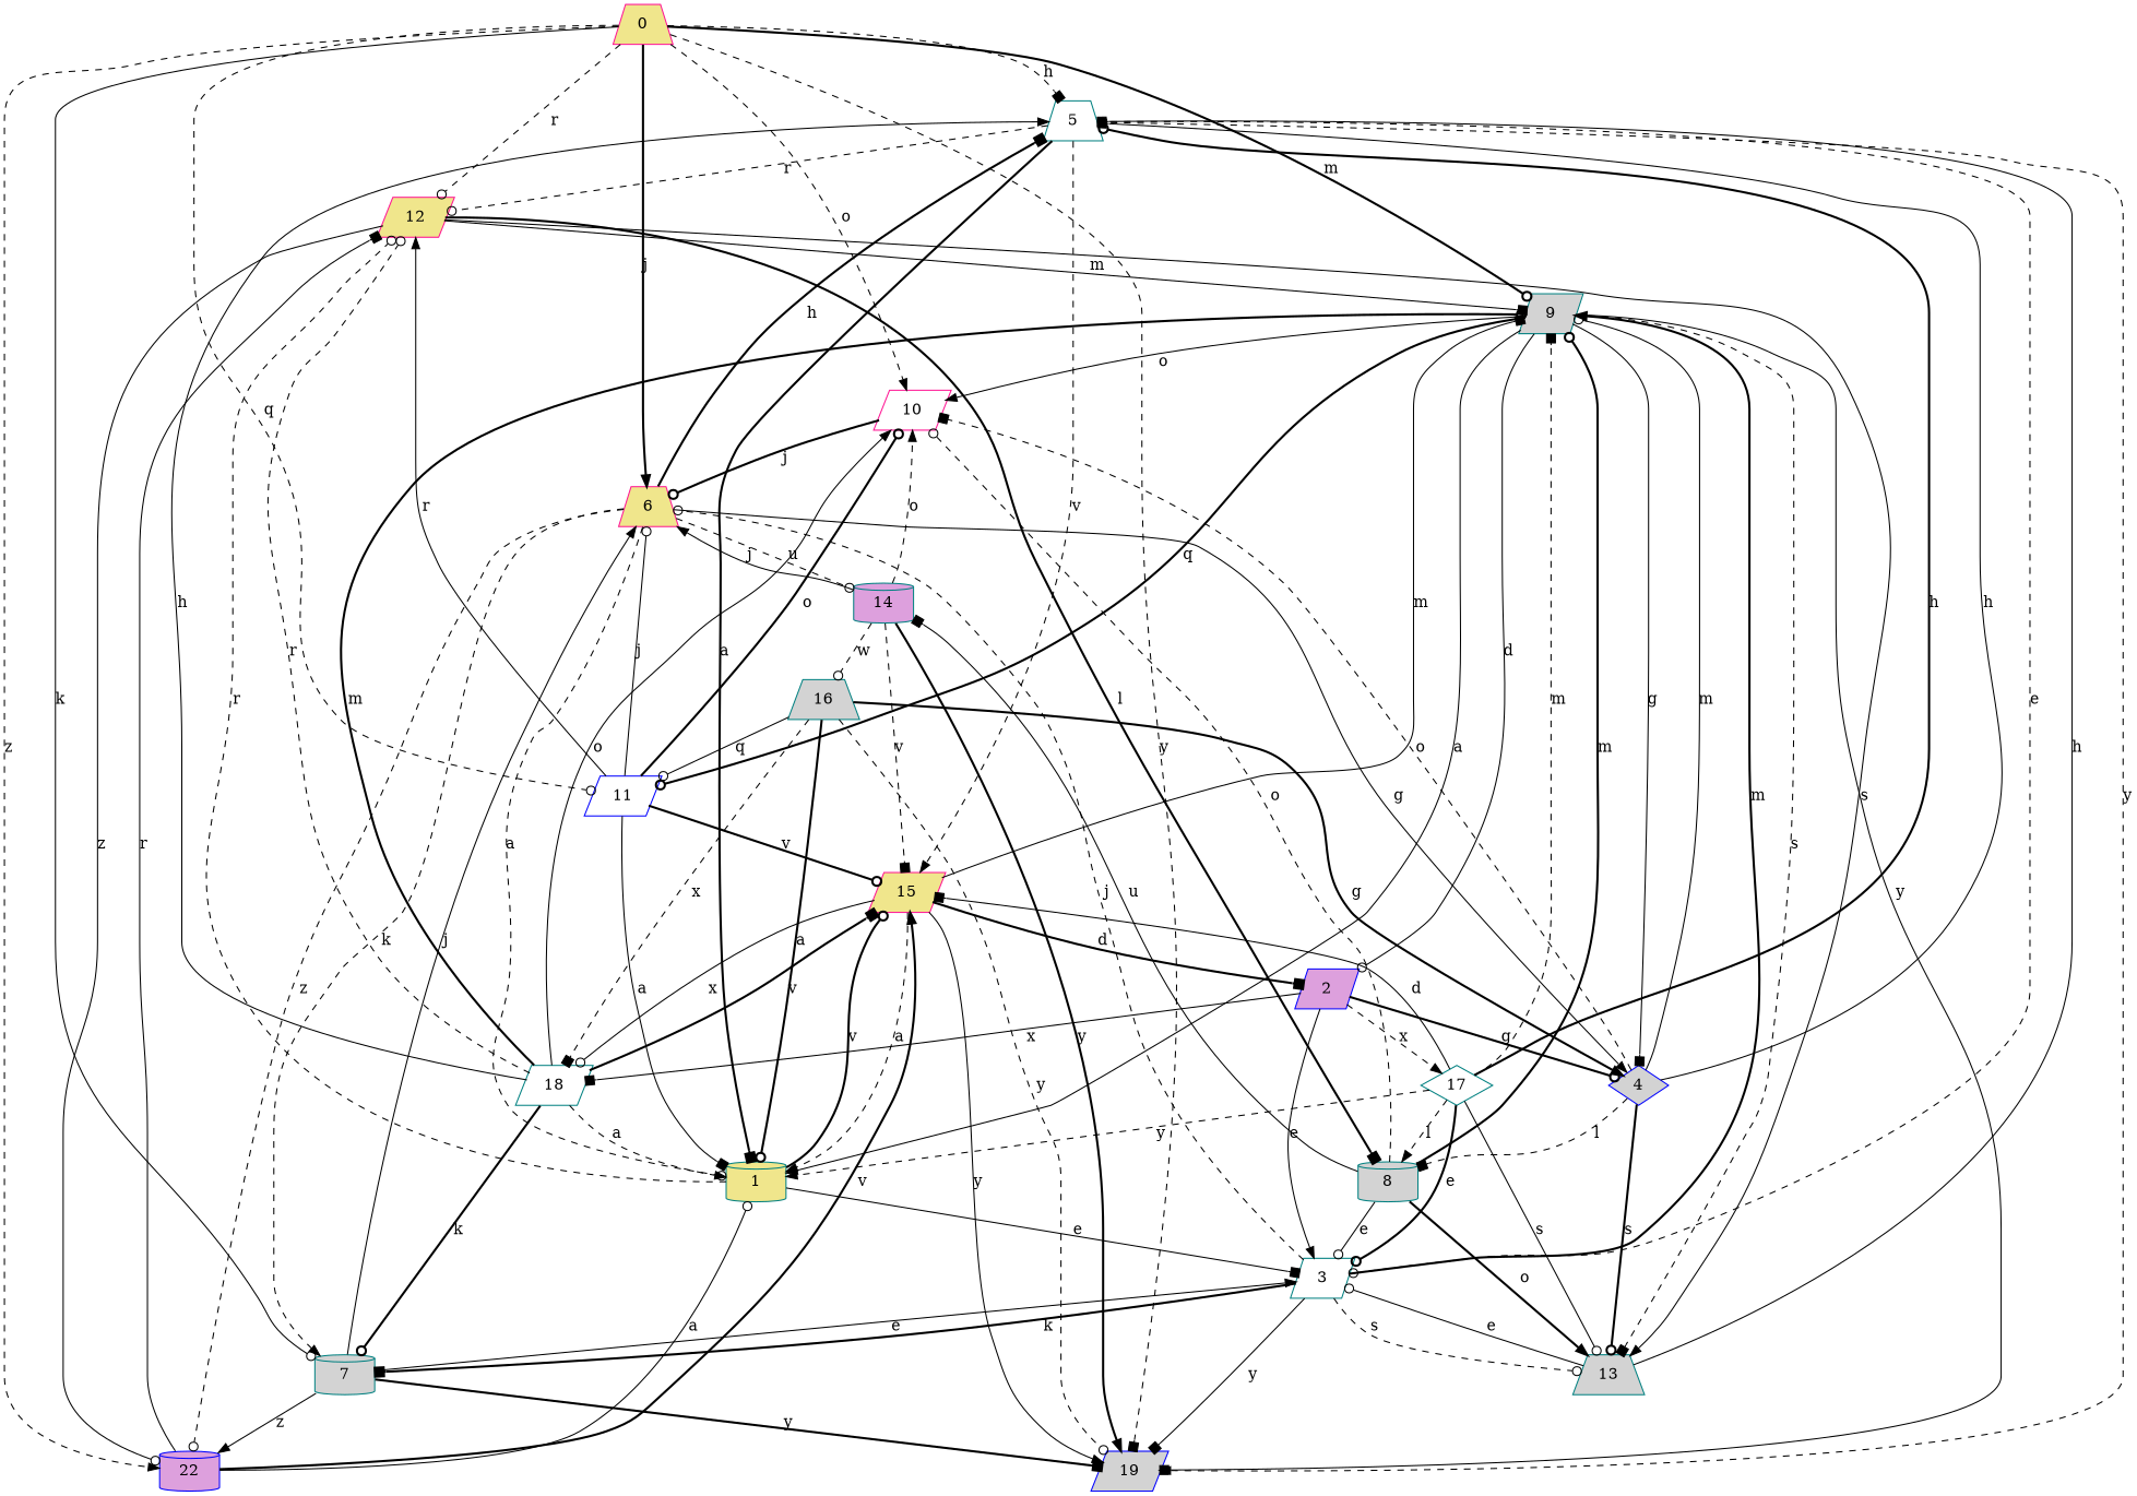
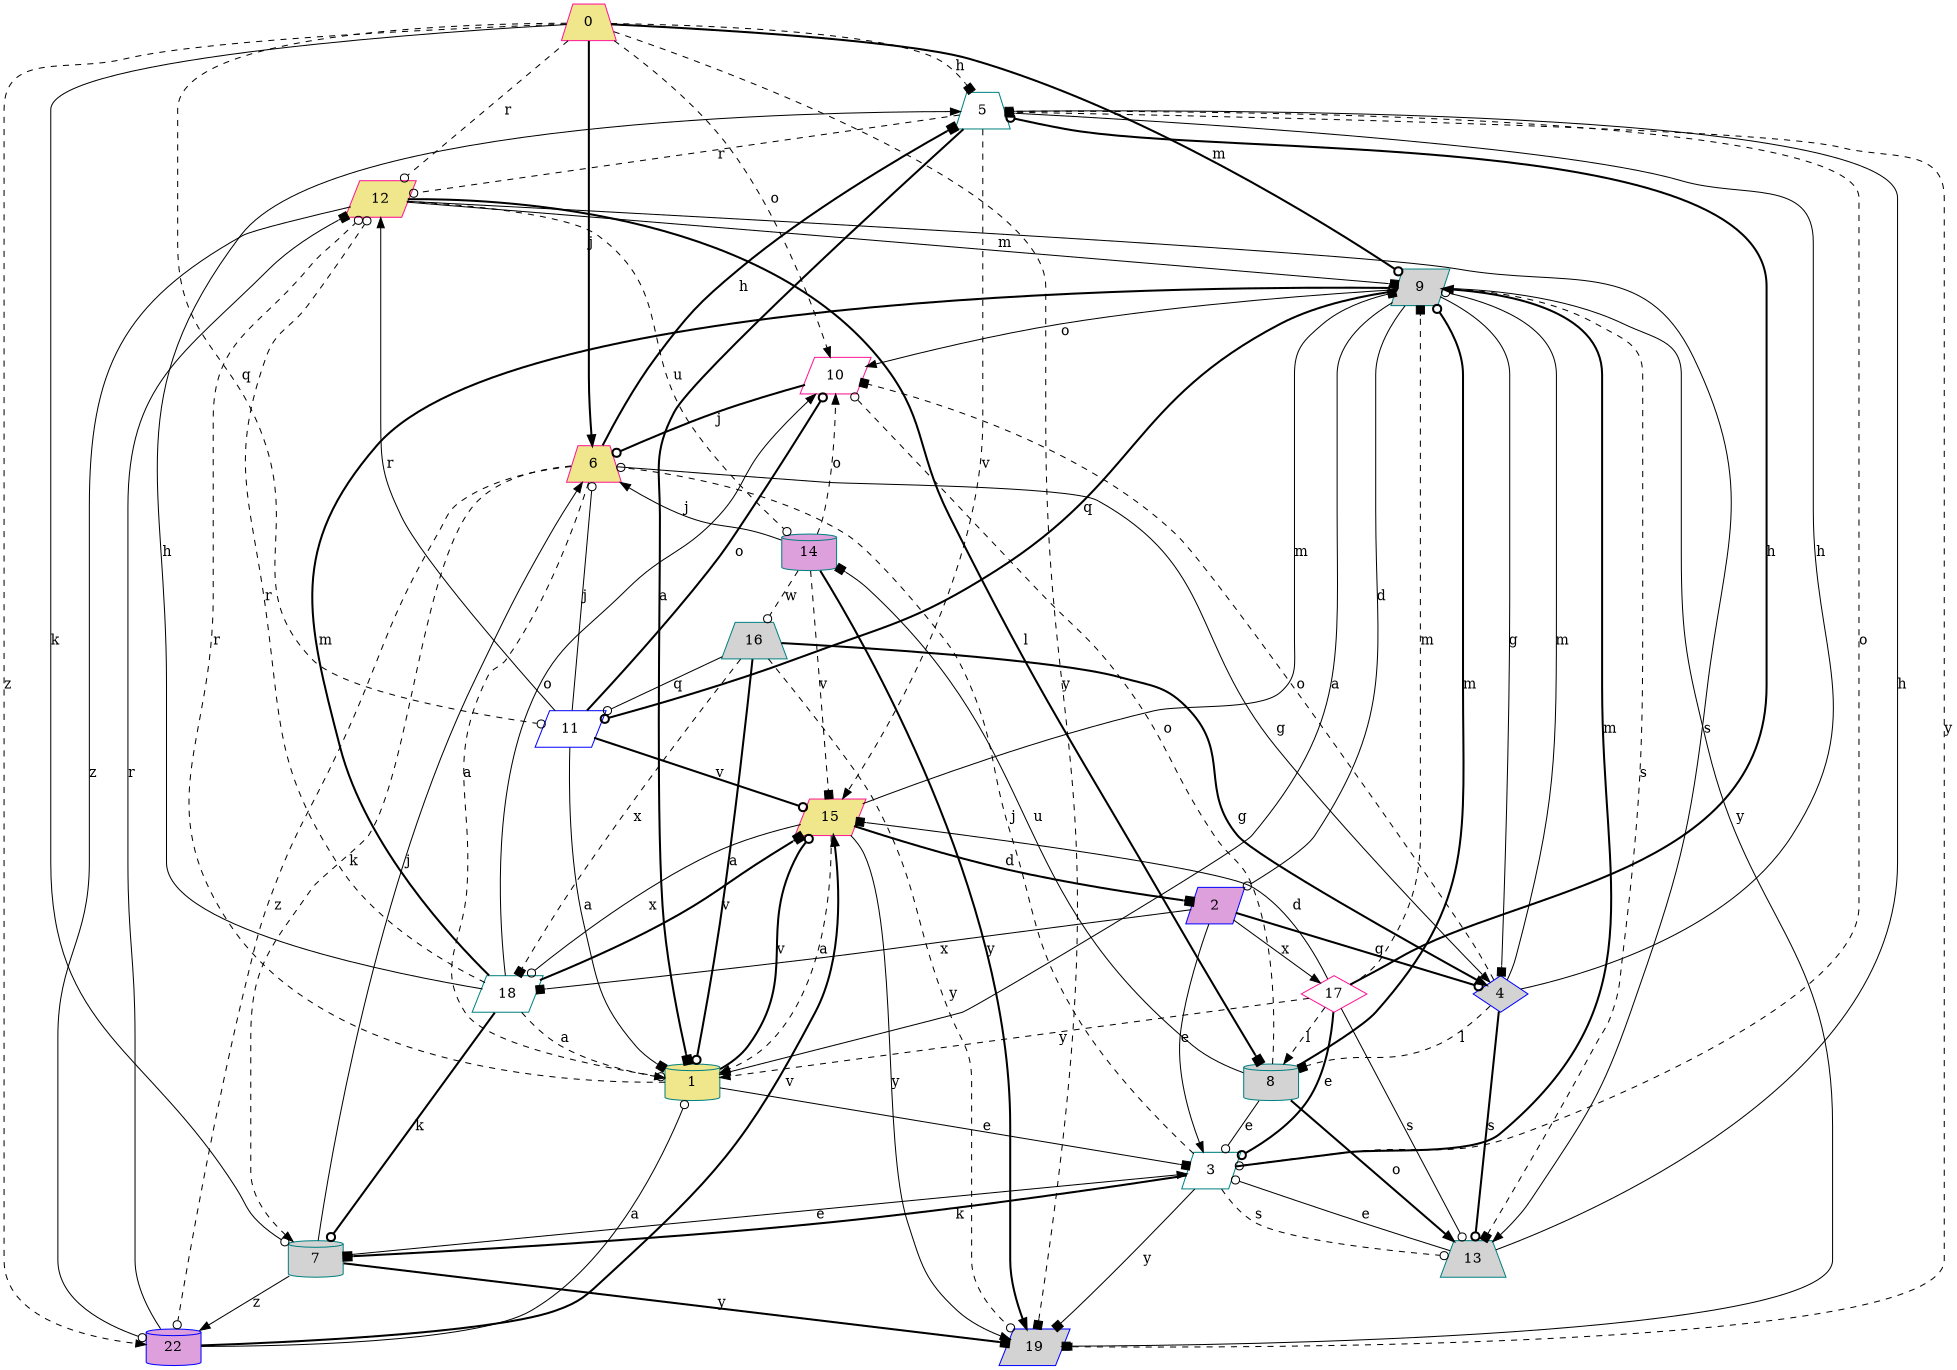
  strict digraph {
    fontname="DejaVu Serif"
    node [color=teal fillcolor=lightgrey fontname="DejaVu Serif" shape=parallelogram style=filled]
    edge [arrowhead=odot fontname="DejaVu Serif" style=solid]
    0 [color=deeppink fillcolor=khaki shape=trapezium]
    5 [fillcolor=white shape=trapezium]
    6 [color=deeppink fillcolor=khaki shape=trapezium]
    7 [shape=cylinder]
    9
    10 [color=deeppink fillcolor=white]
    11 [color=blue fillcolor=white]
    12 [color=deeppink fillcolor=khaki]
    19 [color=blue]
    22 [color=blue fillcolor=plum shape=cylinder]
    1 [fillcolor=khaki shape=cylinder]
    3 [fillcolor=white]
    15 [color=deeppink fillcolor=khaki]
    4 [color=blue shape=diamond]
    14 [fillcolor=plum shape=cylinder]
    2 [color=blue fillcolor=plum]
    13 [shape=trapezium]
    8 [shape=cylinder]
    18 [fillcolor=white]
-   17 [fillcolor=white shape=diamond]
+   17 [color=deeppink fillcolor=white shape=diamond]
    16 [shape=trapezium]
    0 -> 5 [arrowhead=box label=h style=dashed]
    0 -> 6 [arrowhead=normal label=j style=bold]
    0 -> 7 [label=k]
    0 -> 9 [label=m style=bold]
    0 -> 10 [arrowhead=normal label=o style=dashed]
    0 -> 11 [label=q style=dashed]
    0 -> 12 [label=r style=dashed]
    0 -> 19 [arrowhead=box label=y style=dashed]
    0 -> 22 [arrowhead=normal label=z style=dashed]
    5 -> 12 [label=r style=dashed]
    5 -> 19 [arrowhead=normal label=y style=dashed]
    5 -> 1 [arrowhead=box label=a style=bold]
-   5 -> 3 [label=e style=dashed]
+   5 -> 3 [label=o style=dashed]
    5 -> 15 [arrowhead=normal label=v style=dashed]
    6 -> 5 [arrowhead=box label=h style=bold]
    6 -> 7 [arrowhead=normal label=k style=dashed]
    6 -> 22 [label=z style=dashed]
    6 -> 1 [label=a style=dashed]
    6 -> 4 [arrowhead=normal label=g]
-   6 -> 14 [label=u style=dashed]
+   12 -> 14 [label=u style=dashed]
    7 -> 6 [arrowhead=normal label=j]
    7 -> 19 [arrowhead=box label=y style=bold]
    7 -> 22 [arrowhead=normal label=z]
    7 -> 3 [arrowhead=normal label=e]
    9 -> 10 [arrowhead=normal label=o]
    9 -> 11 [label=q style=bold]
    9 -> 19 [arrowhead=box label=y]
    9 -> 1 [arrowhead=normal label=a]
    9 -> 4 [arrowhead=box label=g]
    9 -> 2 [label=d]
    9 -> 13 [arrowhead=box label=s style=dashed]
    10 -> 6 [label=j style=bold]
    11 -> 6 [label=j]
    11 -> 10 [label=o style=bold]
    11 -> 12 [arrowhead=normal label=r]
    11 -> 1 [arrowhead=box label=a]
    11 -> 15 [label=v style=bold]
    12 -> 9 [arrowhead=box label=m]
    12 -> 22 [label=z]
    12 -> 13 [arrowhead=normal label=s]
    12 -> 8 [arrowhead=box label=l style=bold]
    22 -> 12 [arrowhead=box label=r]
    22 -> 1 [label=a]
    22 -> 15 [arrowhead=normal label=v style=bold]
    1 -> 12 [label=r style=dashed]
    1 -> 3 [arrowhead=box label=e]
    1 -> 15 [label=v style=bold]
    3 -> 6 [label=j style=dashed]
    3 -> 7 [arrowhead=box label=k style=bold]
    3 -> 9 [arrowhead=normal label=m style=bold]
    3 -> 19 [arrowhead=box label=y]
    3 -> 13 [label=s style=dashed]
    15 -> 9 [arrowhead=box label=m]
    15 -> 19 [arrowhead=normal label=y]
    15 -> 1 [arrowhead=normal label=a style=dashed]
    15 -> 2 [arrowhead=box label=d style=bold]
    15 -> 18 [label=x]
    4 -> 5 [arrowhead=box label=h]
    4 -> 9 [label=m]
    4 -> 10 [arrowhead=box label=o style=dashed]
    4 -> 13 [label=s style=bold]
    4 -> 8 [arrowhead=box label=l style=dashed]
    14 -> 6 [arrowhead=normal label=j]
    14 -> 10 [arrowhead=normal label=o style=dashed]
    14 -> 19 [arrowhead=normal label=y style=bold]
    14 -> 15 [arrowhead=box label=v style=dashed]
    14 -> 16 [label=w style=dashed]
    2 -> 3 [arrowhead=normal label=e]
    2 -> 4 [label=g style=bold]
    2 -> 18 [arrowhead=box label=x]
-   2 -> 17 [arrowhead=normal label=x style=dashed]
+   2 -> 17 [arrowhead=normal label=x]
    13 -> 5 [arrowhead=box label=h]
    13 -> 3 [label=e]
    8 -> 9 [label=m style=bold]
    8 -> 10 [label=o style=dashed]
    8 -> 3 [label=e]
    8 -> 14 [arrowhead=box label=u]
    8 -> 13 [arrowhead=normal label=o style=bold]
    18 -> 5 [arrowhead=normal label=h]
    18 -> 7 [label=k style=bold]
    18 -> 9 [label=m style=bold]
    18 -> 10 [arrowhead=normal label=o]
    18 -> 12 [label=r style=dashed]
    18 -> 1 [arrowhead=normal label=a style=dashed]
    18 -> 15 [arrowhead=box label=v style=bold]
    17 -> 5 [label=h style=bold]
    17 -> 9 [arrowhead=box label=m style=dashed]
    17 -> 1 [arrowhead=normal label=y style=dashed]
    17 -> 3 [label=e style=bold]
    17 -> 15 [arrowhead=box label=d]
    17 -> 13 [label=s]
    17 -> 8 [arrowhead=normal label=l style=dashed]
    16 -> 11 [label=q]
    16 -> 19 [label=y style=dashed]
    16 -> 1 [label=a style=bold]
    16 -> 4 [arrowhead=normal label=g style=bold]
    16 -> 18 [arrowhead=box label=x style=dashed]
  }
